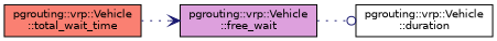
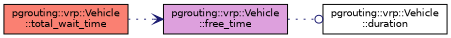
  digraph {
    rankdir=LR
    node [color=black fontname=Helvetica fontsize=10 shape=record style=filled]
    edge [color=midnightblue fontname=Helvetica fontsize=10 labelfontname=Helvetica labelfontsize=10 style=dotted]
-   n1 [fillcolor=plum fontcolor=black height=0.2 label="pgrouting::vrp::Vehicle\l::free_wait" width=0.4]
+   n1 [fillcolor=plum fontcolor=black height=0.2 label="pgrouting::vrp::Vehicle\l::free_time" width=0.4]
    n2 [fillcolor=white height=0.2 label="pgrouting::vrp::Vehicle\l::duration" width=0.4]
    n3 [fillcolor=salmon height=0.2 label="pgrouting::vrp::Vehicle\l::total_wait_time" width=0.4]
    n1 -> n2 [arrowhead=odot]
    n3 -> n1 [arrowhead=vee]
  }
